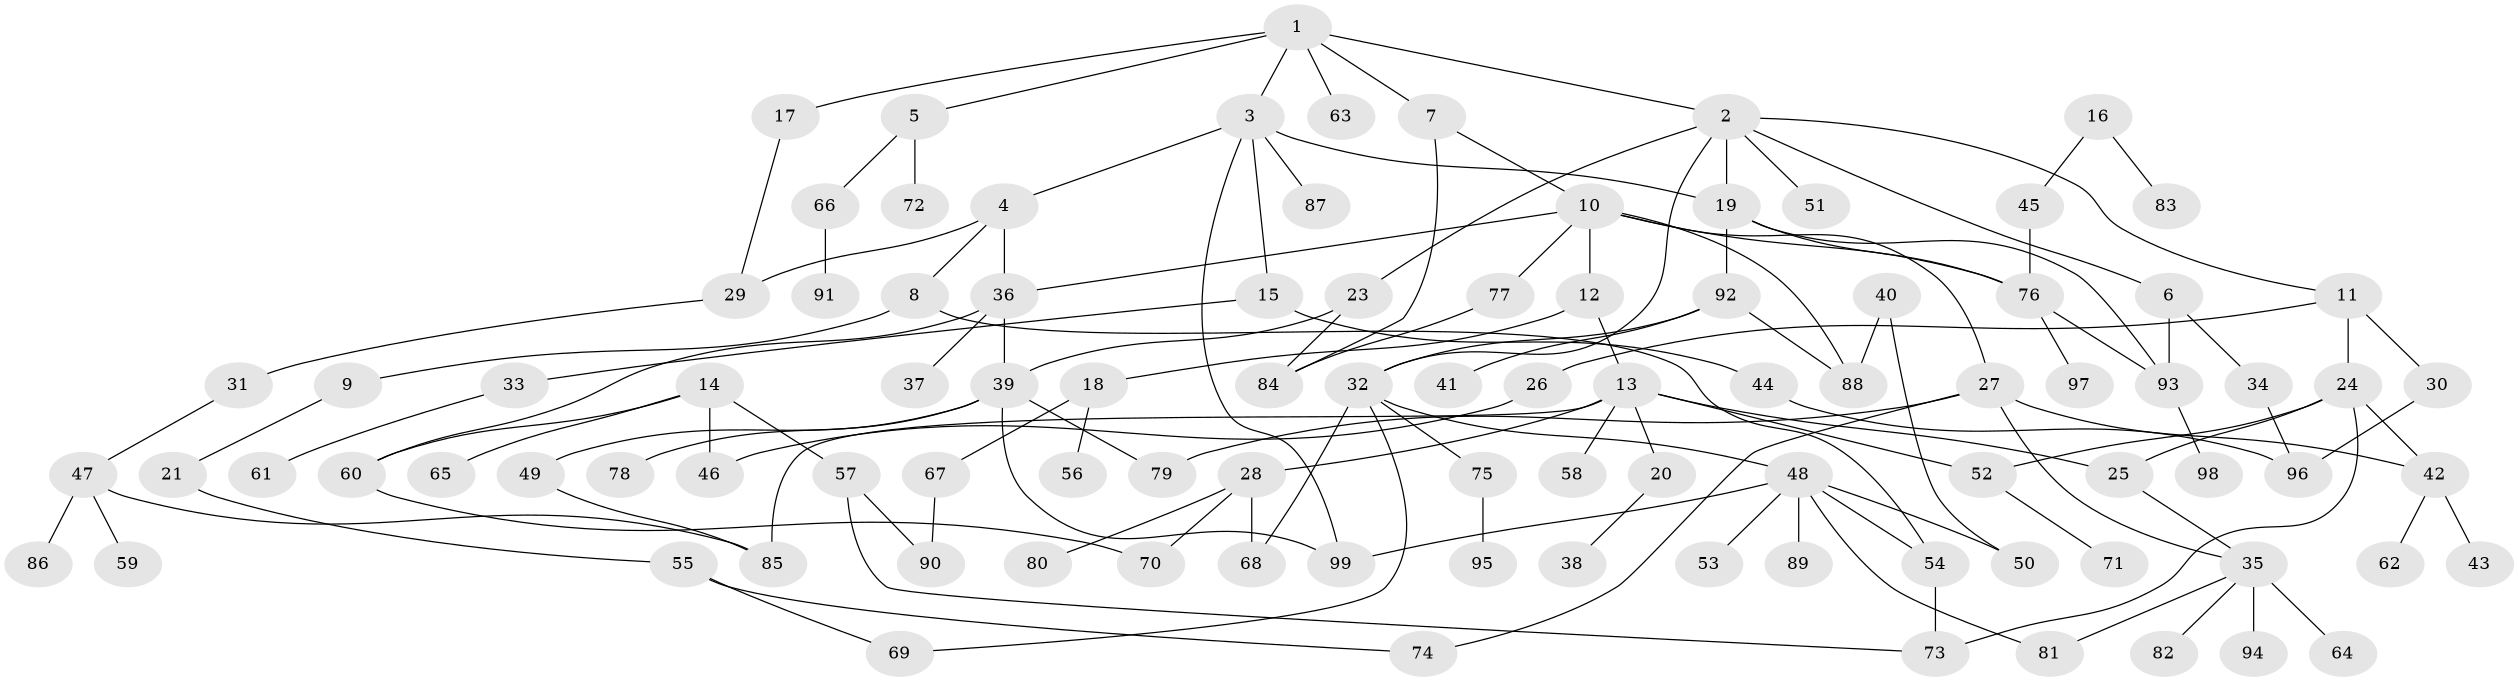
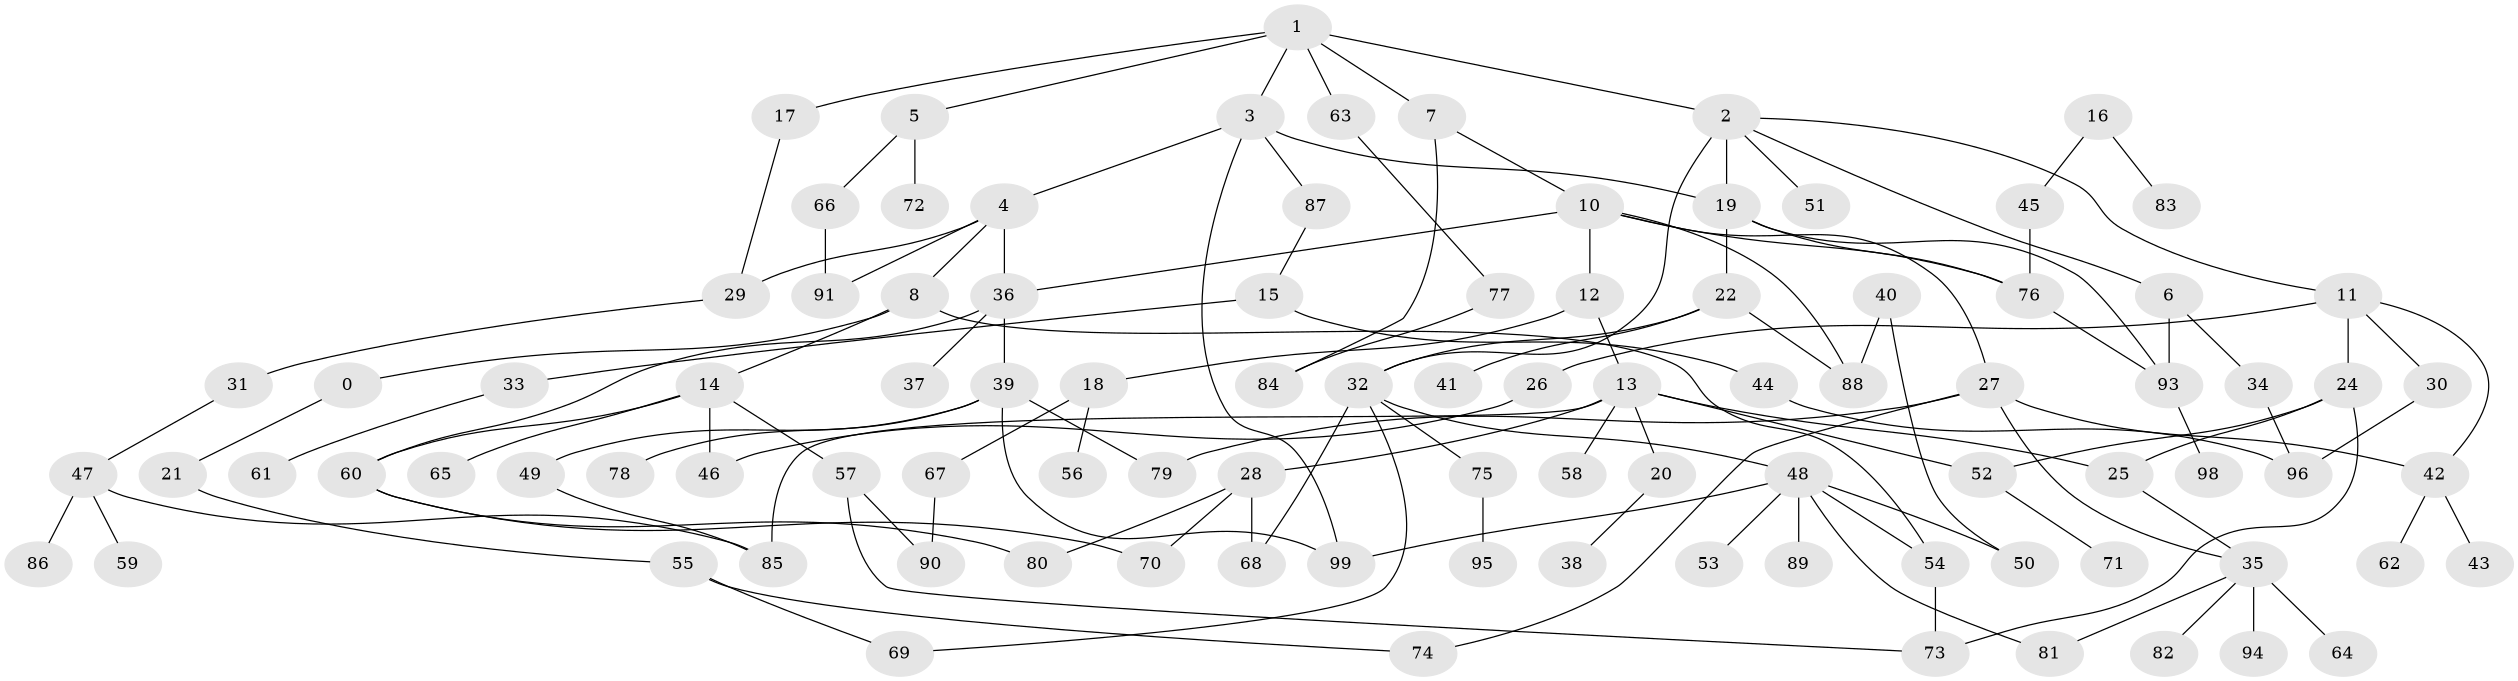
  graph {
    node [color=gray90 style=filled]
    1
    2
    3
    5
    7
    17
    63
    6
    11
    19
-   23
    32
    51
    4
    15
    87
    n17 [label=99]
    66
    72
    10
    84
    29
    34
    93
    24
    26
    30
    76
-   22 [label=92]
+   22
    39
    68
    48
    69
    75
    8
    36
    91
    33
    44
-   9
+   9 [label=0]
    14
    54
    31
    60
    37
    96
    98
    12
    27
    77
    88
    21
    46
    57
    65
    73
    55
    13
    18
    42
    35
    74
    79
-   97
    25
    52
    20
    28
    58
    85
    56
    67
    16
    45
    83
    38
    70
    80
    71
    90
    61
    41
    49
    78
    43
    62
    64
    81
    82
    94
    47
    59
    86
    50
    53
    89
    95
    40
    1 -- 2
    1 -- 3
    1 -- 5
    1 -- 7
    1 -- 17
    1 -- 63
    2 -- 6
    2 -- 11
    2 -- 19
-   2 -- 23
    2 -- 32
    2 -- 51
    3 -- 19
    3 -- 4
-   3 -- 15
+   87 -- 15
    3 -- 87
    3 -- n17
    5 -- 66
    5 -- 72
    7 -- 10
    7 -- 84
    17 -- 29
    6 -- 34
    6 -- 93
    11 -- 24
    11 -- 26
    11 -- 30
    19 -- 93
    19 -- 76
    19 -- 22
-   23 -- 84
-   23 -- 39
    32 -- 68
    32 -- 48
    32 -- 69
    32 -- 75
    4 -- 29
    4 -- 8
    4 -- 36
+   4 -- 91
    15 -- 33
    15 -- 44
    66 -- 91
    10 -- 76
    10 -- 36
    10 -- 12
    10 -- 27
-   10 -- 77
+   63 -- 77
    10 -- 88
    29 -- 31
    34 -- 96
    93 -- 98
    24 -- 73
-   24 -- 42
+   11 -- 42
    24 -- 25
    24 -- 52
    26 -- 46
    30 -- 96
    76 -- 93
-   76 -- 97
    22 -- 32
    22 -- 88
    22 -- 41
    39 -- n17
    39 -- 79
    39 -- 49
    39 -- 78
    48 -- n17
    48 -- 54
    48 -- 81
    48 -- 50
    48 -- 53
    48 -- 89
    75 -- 95
    8 -- 9
+   8 -- 14
    8 -- 54
    36 -- 39
    36 -- 60
    36 -- 37
    33 -- 61
    44 -- 96
    9 -- 21
    14 -- 60
    14 -- 46
    14 -- 57
    14 -- 65
    54 -- 73
    31 -- 47
    60 -- 70
+   60 -- 80
    12 -- 13
    12 -- 18
    27 -- 42
    27 -- 35
    27 -- 74
    27 -- 79
    77 -- 84
    21 -- 55
    57 -- 73
    57 -- 90
    55 -- 69
    55 -- 74
    13 -- 25
    13 -- 52
    13 -- 20
    13 -- 28
    13 -- 58
    13 -- 85
    18 -- 56
    18 -- 67
    42 -- 43
    42 -- 62
    35 -- 64
    35 -- 81
    35 -- 82
    35 -- 94
    25 -- 35
    52 -- 71
    20 -- 38
    28 -- 68
    28 -- 70
    28 -- 80
    67 -- 90
    16 -- 45
    16 -- 83
    45 -- 76
    49 -- 85
    47 -- 85
    47 -- 59
    47 -- 86
    40 -- 88
    40 -- 50
  }
